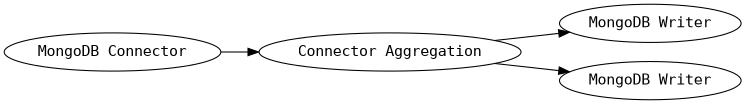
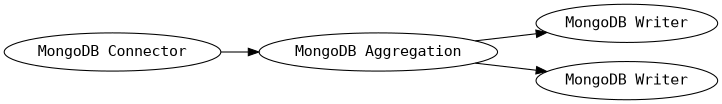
  digraph {
    rankdir=LR
    fontname="DejaVu Sans Mono"
    node [fontname="DejaVu Sans Mono"]
    edge [fontname="DejaVu Sans Mono"]
-   n1 [label="Connector Aggregation"]
+   n1 [label="MongoDB Aggregation"]
    n2 [label="MongoDB Writer"]
    n3 [label="MongoDB Writer"]
    n4 [label="MongoDB Connector"]
    n1 -> n2
    n1 -> n3
    n4 -> n1
  }
